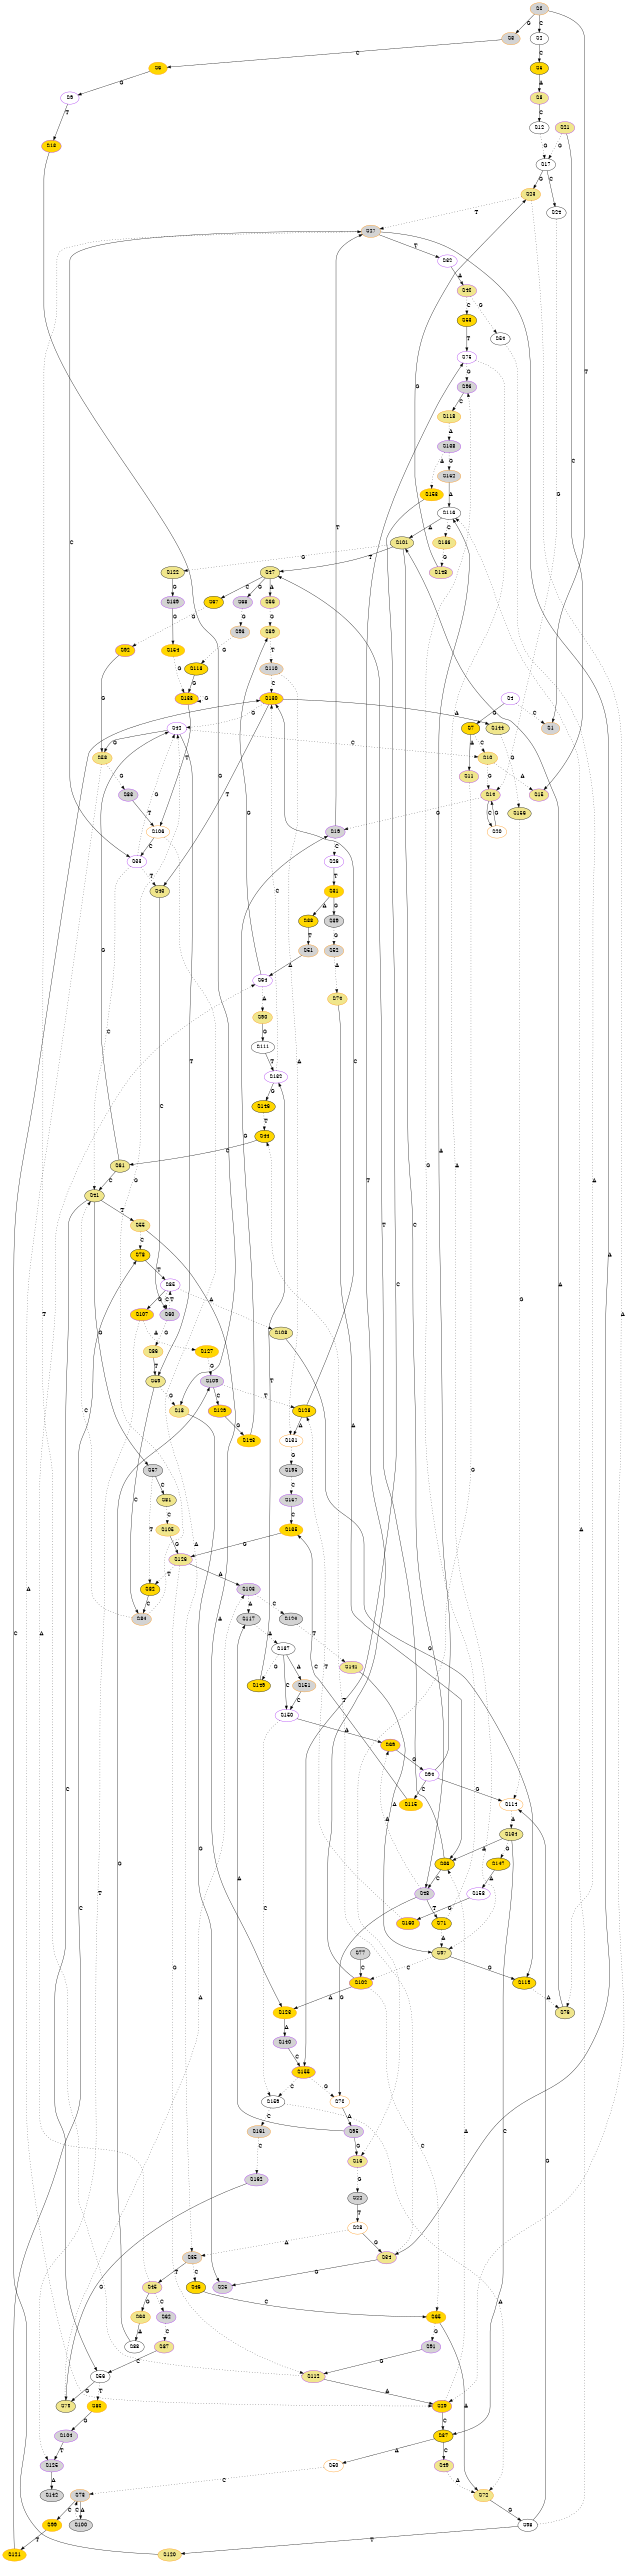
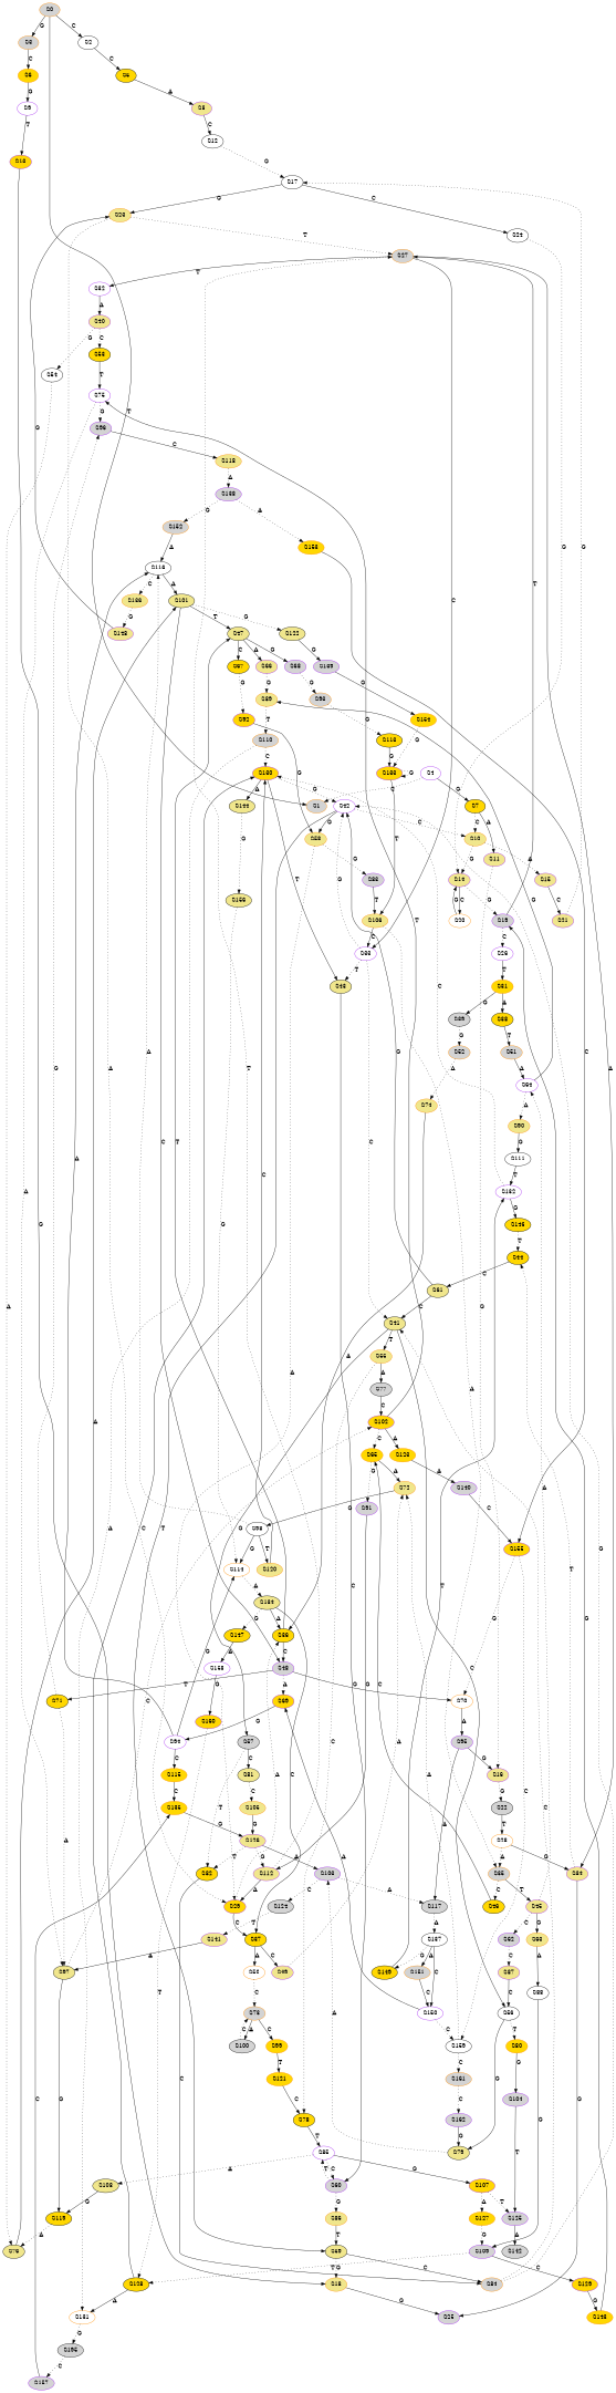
  strict digraph {
    node [color=purple fillcolor=khaki style=filled]
    edge [style=solid]
    S0 [color=darkorange fillcolor=lightgrey]
    S1 [color=darkorange fillcolor=lightgrey]
    S2 [color=black fillcolor=white]
    S3 [color=darkorange fillcolor=lightgrey]
    S5 [color=black fillcolor=gold]
    S6 [color=darkorange fillcolor=gold]
    S4 [fillcolor=white]
    S7 [color=black fillcolor=gold]
    S8
    S9 [fillcolor=white]
    S10 [color=darkorange]
    S11
    S12 [color=black fillcolor=white]
    S13 [fillcolor=gold]
    S14
    S15
    S16
    S17 [color=black fillcolor=white]
    S18 [color=darkorange]
    S19 [fillcolor=lightgrey]
    S20 [color=darkorange fillcolor=white]
    S21
    S22 [color=black fillcolor=lightgrey]
    S23 [color=darkorange]
    S24 [color=black fillcolor=white]
    S25 [fillcolor=lightgrey]
    S26 [fillcolor=white]
    S27 [color=darkorange fillcolor=lightgrey]
    S28 [color=darkorange fillcolor=white]
    S29 [fillcolor=gold]
    S31 [color=darkorange fillcolor=gold]
    S32 [fillcolor=white]
    S33 [fillcolor=white]
    S34
    S35 [color=darkorange fillcolor=lightgrey]
    S36 [color=black fillcolor=gold]
    S37 [color=black fillcolor=gold]
    S38 [color=black fillcolor=gold]
    S39 [color=black fillcolor=lightgrey]
    S40
    S41 [color=black]
    S42 [fillcolor=white]
    S43 [color=black]
    S44 [color=black fillcolor=gold]
    S45
    S46 [color=black fillcolor=gold]
    S47 [color=black]
    S48 [fillcolor=lightgrey]
    S49
    S50 [color=darkorange fillcolor=white]
    S51 [color=darkorange fillcolor=lightgrey]
    S52 [color=darkorange fillcolor=lightgrey]
    S53 [color=black fillcolor=gold]
    S54 [color=black fillcolor=white]
    S55 [color=darkorange]
    S56 [color=black fillcolor=white]
    S57 [color=black fillcolor=lightgrey]
    S58 [color=darkorange]
    S59 [color=black]
    S60 [fillcolor=lightgrey]
    S61 [color=black]
    S62 [fillcolor=lightgrey]
    S63 [color=darkorange]
    S64 [fillcolor=white]
    S65 [color=darkorange fillcolor=gold]
    S66
    S67 [color=black fillcolor=gold]
    S68 [fillcolor=lightgrey]
    S69 [fillcolor=gold]
    S70 [color=darkorange fillcolor=white]
    S71 [color=black fillcolor=gold]
    S72 [color=darkorange]
    S73 [color=darkorange fillcolor=lightgrey]
    S74 [color=darkorange]
    S75 [fillcolor=white]
    S76 [color=black]
    S77 [color=black fillcolor=lightgrey]
    S78 [color=black fillcolor=gold]
    S79 [color=black]
    S80 [color=darkorange fillcolor=gold]
    S81 [color=black]
    S82 [color=black fillcolor=gold]
    S83 [fillcolor=lightgrey]
    S84 [color=darkorange fillcolor=lightgrey]
    S85 [fillcolor=white]
    S86 [color=darkorange]
    S87
    S88 [color=black fillcolor=white]
    S89 [color=darkorange]
    S90 [color=darkorange]
    S91 [fillcolor=lightgrey]
    S92 [fillcolor=gold]
    S93 [color=darkorange fillcolor=lightgrey]
    S94 [fillcolor=white]
    S95 [fillcolor=lightgrey]
    S96 [fillcolor=lightgrey]
    S97 [color=black]
    S98 [color=black fillcolor=white]
    S99 [color=darkorange fillcolor=gold]
    S100 [color=black fillcolor=lightgrey]
    S101 [color=black]
    S102 [fillcolor=gold]
    S103 [fillcolor=lightgrey]
    S104 [fillcolor=lightgrey]
    S105 [color=darkorange]
-   S106 [color=darkorange fillcolor=white]
+   S106 [color=darkorange]
    S107 [fillcolor=gold]
    S108 [color=black]
    S109 [fillcolor=lightgrey]
    S110 [color=darkorange fillcolor=lightgrey]
    S111 [color=black fillcolor=white]
    S112
    S113 [color=black fillcolor=gold]
    S114 [color=darkorange fillcolor=white]
    S115 [color=darkorange fillcolor=gold]
    S116 [color=black fillcolor=white]
    S117 [color=black fillcolor=lightgrey]
    S118 [color=darkorange]
    S119 [color=black fillcolor=gold]
    S120 [color=darkorange]
    S121 [color=darkorange fillcolor=gold]
    S122 [color=black]
    S123 [color=darkorange fillcolor=gold]
    S124 [color=black fillcolor=lightgrey]
    S125 [fillcolor=lightgrey]
    S126
    S127 [color=darkorange fillcolor=gold]
    S128 [color=black fillcolor=gold]
    S129 [fillcolor=gold]
    S130 [fillcolor=gold]
    S131 [color=darkorange fillcolor=white]
    S132 [fillcolor=white]
    S133 [fillcolor=gold]
    S134 [color=black]
    S135 [color=darkorange fillcolor=gold]
    S136 [color=darkorange]
    S137 [color=black fillcolor=white]
    S138 [fillcolor=lightgrey]
    S139 [fillcolor=lightgrey]
    S140 [fillcolor=lightgrey]
    S141
    S142 [color=black fillcolor=lightgrey]
    S143 [color=darkorange fillcolor=gold]
    S144 [color=black]
    n145 [color=black fillcolor=lightgrey label=S195]
    S146 [color=black fillcolor=gold]
    S147 [color=black fillcolor=gold]
    S148
    S149 [color=black fillcolor=gold]
    S150 [fillcolor=white]
    S151 [color=darkorange fillcolor=lightgrey]
    S152 [color=darkorange fillcolor=lightgrey]
    S153 [color=darkorange fillcolor=gold]
    S154 [color=darkorange fillcolor=gold]
    S155 [fillcolor=gold]
    S156 [color=black]
    S157 [fillcolor=lightgrey]
    S158 [fillcolor=white]
    S159 [color=black fillcolor=white]
    S160 [fillcolor=gold]
    S161 [color=darkorange fillcolor=lightgrey]
    S162 [fillcolor=lightgrey]
    S0 -> S1 [label=T]
    S0 -> S2 [label=C]
    S0 -> S3 [label=G]
    S2 -> S5 [label=C]
    S3 -> S6 [label=C]
    S5 -> S8 [label=A]
    S6 -> S9 [label=G]
    S4 -> S1 [label=C style=dotted]
    S4 -> S7 [label=G]
    S7 -> S10 [label=C style=dotted]
    S7 -> S11 [label=A]
    S8 -> S12 [label=C]
    S9 -> S13 [label=T]
    S10 -> S14 [label=G style=dotted]
    S10 -> S15 [label=A style=dotted]
    S11 -> S16 [label=G style=dotted]
    S12 -> S17 [label=G style=dotted]
    S13 -> S18 [label=G]
    S14 -> S19 [label=G style=dotted]
    S14 -> S20 [label=C]
-   S21 -> S15 [label=C]
+   S15 -> S21 [label=C]
    S16 -> S22 [label=G style=dotted]
    S17 -> S23 [label=G]
    S17 -> S24 [label=C]
    S18 -> S25 [label=G]
    S19 -> S26 [label=C style=dotted]
    S19 -> S27 [label=T]
    S20 -> S14 [label=G]
    S21 -> S17 [label=G style=dotted]
    S22 -> S28 [label=T]
    S23 -> S27 [label=T style=dotted]
    S23 -> S29 [label=A style=dotted]
    S24 -> S14 [label=G style=dotted]
    S26 -> S31 [label=T]
    S27 -> S32 [label=T]
    S27 -> S33 [label=C]
    S27 -> S34 [label=A]
    S28 -> S34 [label=G]
    S28 -> S35 [label=A style=dotted]
    S29 -> S36 [label=A style=dotted]
    S29 -> S37 [label=C]
    S31 -> S38 [label=A]
    S31 -> S39 [label=G]
    S32 -> S40 [label=A]
    S33 -> S41 [label=C style=dotted]
    S33 -> S42 [label=G style=dotted]
    S33 -> S43 [label=T style=dotted]
    S34 -> S25 [label=G]
    S34 -> S44 [label=T style=dotted]
    S35 -> S45 [label=T]
    S35 -> S46 [label=C style=dotted]
    S36 -> S47 [label=T]
    S36 -> S48 [label=C]
    S37 -> S49 [label=C]
    S37 -> S50 [label=A]
    S38 -> S51 [label=T]
    S39 -> S52 [label=G style=dotted]
    S40 -> S53 [label=C style=dotted]
    S40 -> S54 [label=G style=dotted]
    S41 -> S55 [label=T]
    S41 -> S56 [label=C]
    S41 -> S57 [label=G]
    S42 -> S10 [label=C style=dotted]
    S42 -> S58 [label=G]
    S42 -> S59 [label=T]
    S43 -> S60 [label=C]
    S44 -> S61 [label=C]
    S45 -> S62 [label=C style=dotted]
    S45 -> S63 [label=G]
    S45 -> S64 [label=A style=dotted]
    S46 -> S65 [label=C]
    S47 -> S66 [label=A]
    S47 -> S67 [label=C]
    S47 -> S68 [label=G]
    S48 -> S69 [label=A style=dotted]
    S48 -> S70 [label=G]
    S48 -> S71 [label=T]
    S49 -> S72 [label=A style=dotted]
    S50 -> S73 [label=C style=dotted]
    S51 -> S64 [label=A]
    S52 -> S74 [label=A style=dotted]
    S53 -> S75 [label=T]
    S54 -> S76 [label=A style=dotted]
-   S55 -> S123 [label=A]
+   S55 -> S77 [label=A]
    S55 -> S78 [label=C style=dotted]
    S56 -> S79 [label=G]
    S56 -> S80 [label=T style=dotted]
    S57 -> S81 [label=C]
    S57 -> S82 [label=T style=dotted]
    S58 -> S29 [label=A style=dotted]
    S58 -> S83 [label=G style=dotted]
    S59 -> S18 [label=G style=dotted]
    S59 -> S84 [label=C]
    S60 -> S85 [label=T style=dotted]
    S60 -> S86 [label=G style=dotted]
    S61 -> S41 [label=C]
    S61 -> S42 [label=G]
    S62 -> S87 [label=C style=dotted]
    S63 -> S88 [label=A]
    S64 -> S89 [label=G]
    S64 -> S90 [label=A style=dotted]
    S65 -> S72 [label=A]
    S65 -> S91 [label=G style=dotted]
    S66 -> S89 [label=G style=dotted]
    S67 -> S92 [label=G style=dotted]
    S68 -> S93 [label=G style=dotted]
    S69 -> S94 [label=G]
    S70 -> S95 [label=A]
    S71 -> S96 [label=G style=dotted]
    S71 -> S97 [label=A style=dotted]
    S72 -> S98 [label=G]
    S73 -> S99 [label=C]
    S73 -> S100 [label=A]
    S74 -> S36 [label=A]
    S75 -> S96 [label=G style=dotted]
    S75 -> S97 [label=A style=dotted]
    S76 -> S101 [label=A]
    S77 -> S102 [label=C]
    S78 -> S85 [label=T]
    S79 -> S103 [label=A style=dotted]
    S80 -> S104 [label=G]
    S81 -> S105 [label=C style=dotted]
    S82 -> S84 [label=C]
    S83 -> S106 [label=T]
    S84 -> S41 [label=C style=dotted]
    S84 -> S42 [label=G style=dotted]
    S85 -> S60 [label=C style=dotted]
    S85 -> S107 [label=G]
    S85 -> S108 [label=A style=dotted]
    S86 -> S59 [label=T]
    S87 -> S56 [label=C]
    S88 -> S109 [label=G]
    S89 -> S110 [label=T style=dotted]
    S90 -> S111 [label=G]
    S91 -> S112 [label=G]
    S92 -> S58 [label=G]
    S93 -> S113 [label=G style=dotted]
    S94 -> S114 [label=G]
    S94 -> S115 [label=C]
    S94 -> S116 [label=A]
    S95 -> S16 [label=G]
    S95 -> S117 [label=A]
    S96 -> S118 [label=C]
    S97 -> S102 [label=C style=dotted]
    S97 -> S119 [label=G]
    S98 -> S114 [label=G]
    S98 -> S116 [label=A style=dotted]
    S98 -> S120 [label=T]
    S99 -> S121 [label=T]
    S100 -> S73 [label=C style=dotted]
    S101 -> S47 [label=T]
    S101 -> S48 [label=C]
    S101 -> S122 [label=G style=dotted]
    S102 -> S65 [label=C style=dotted]
    S102 -> S75 [label=T]
    S102 -> S123 [label=A]
    S103 -> S117 [label=A style=dotted]
    S103 -> S124 [label=C style=dotted]
    S104 -> S125 [label=T]
    S105 -> S126 [label=G]
    S106 -> S33 [label=C]
    S106 -> S35 [label=A style=dotted]
    S107 -> S125 [label=T style=dotted]
    S107 -> S127 [label=A style=dotted]
    S108 -> S119 [label=G]
    S109 -> S128 [label=T style=dotted]
    S109 -> S129 [label=C]
    S110 -> S130 [label=C style=dotted]
    S110 -> S131 [label=A style=dotted]
    S111 -> S132 [label=T]
    S112 -> S27 [label=T style=dotted]
    S112 -> S29 [label=A]
    S113 -> S133 [label=G]
    S114 -> S134 [label=A style=dotted]
    S115 -> S135 [label=C]
    S116 -> S101 [label=A]
    S116 -> S136 [label=C style=dotted]
    S117 -> S137 [label=A style=dotted]
    S118 -> S138 [label=A style=dotted]
    S119 -> S76 [label=A style=dotted]
    S120 -> S130 [label=C]
    S121 -> S78 [label=C]
    S122 -> S139 [label=G]
    S123 -> S140 [label=A]
    S124 -> S141 [label=T style=dotted]
    S125 -> S142 [label=A]
    S126 -> S82 [label=T style=dotted]
    S126 -> S103 [label=A]
    S126 -> S112 [label=G style=dotted]
    S127 -> S109 [label=G style=dotted]
    S128 -> S130 [label=C]
    S128 -> S131 [label=A]
    S129 -> S143 [label=G]
    S130 -> S42 [label=G style=dotted]
    S130 -> S43 [label=T]
    S130 -> S144 [label=A]
    S131 -> n145 [label=G style=dotted]
    S132 -> S130 [label=C style=dotted]
    S132 -> S146 [label=G]
    S133 -> S106 [label=T]
    S133 -> S133 [label=G style=dotted]
    S134 -> S36 [label=A]
    S134 -> S37 [label=C]
    S134 -> S147 [label=G style=dotted]
    S135 -> S126 [label=G]
    S136 -> S148 [label=G style=dotted]
    S137 -> S149 [label=G style=dotted]
    S137 -> S150 [label=C]
    S137 -> S151 [label=A]
    S138 -> S152 [label=G style=dotted]
    S138 -> S153 [label=A style=dotted]
    S139 -> S154 [label=G]
    S140 -> S155 [label=C]
    S141 -> S97 [label=A]
    S143 -> S19 [label=G]
    S144 -> S156 [label=G style=dotted]
    n145 -> S157 [label=C style=dotted]
    S146 -> S44 [label=T style=dotted]
    S147 -> S158 [label=A]
    S148 -> S23 [label=G]
    S149 -> S132 [label=T]
    S150 -> S69 [label=A]
    S150 -> S159 [label=C style=dotted]
    S151 -> S150 [label=C]
    S152 -> S116 [label=A]
    S153 -> S155 [label=C]
    S154 -> S133 [label=G style=dotted]
    S155 -> S70 [label=G style=dotted]
    S155 -> S159 [label=C style=dotted]
    S156 -> S114 [label=G style=dotted]
    S157 -> S135 [label=C]
    S158 -> S160 [label=G]
    S159 -> S72 [label=A style=dotted]
    S159 -> S161 [label=C style=dotted]
    S160 -> S128 [label=T style=dotted]
    S161 -> S162 [label=C style=dotted]
    S162 -> S79 [label=G]
  }
